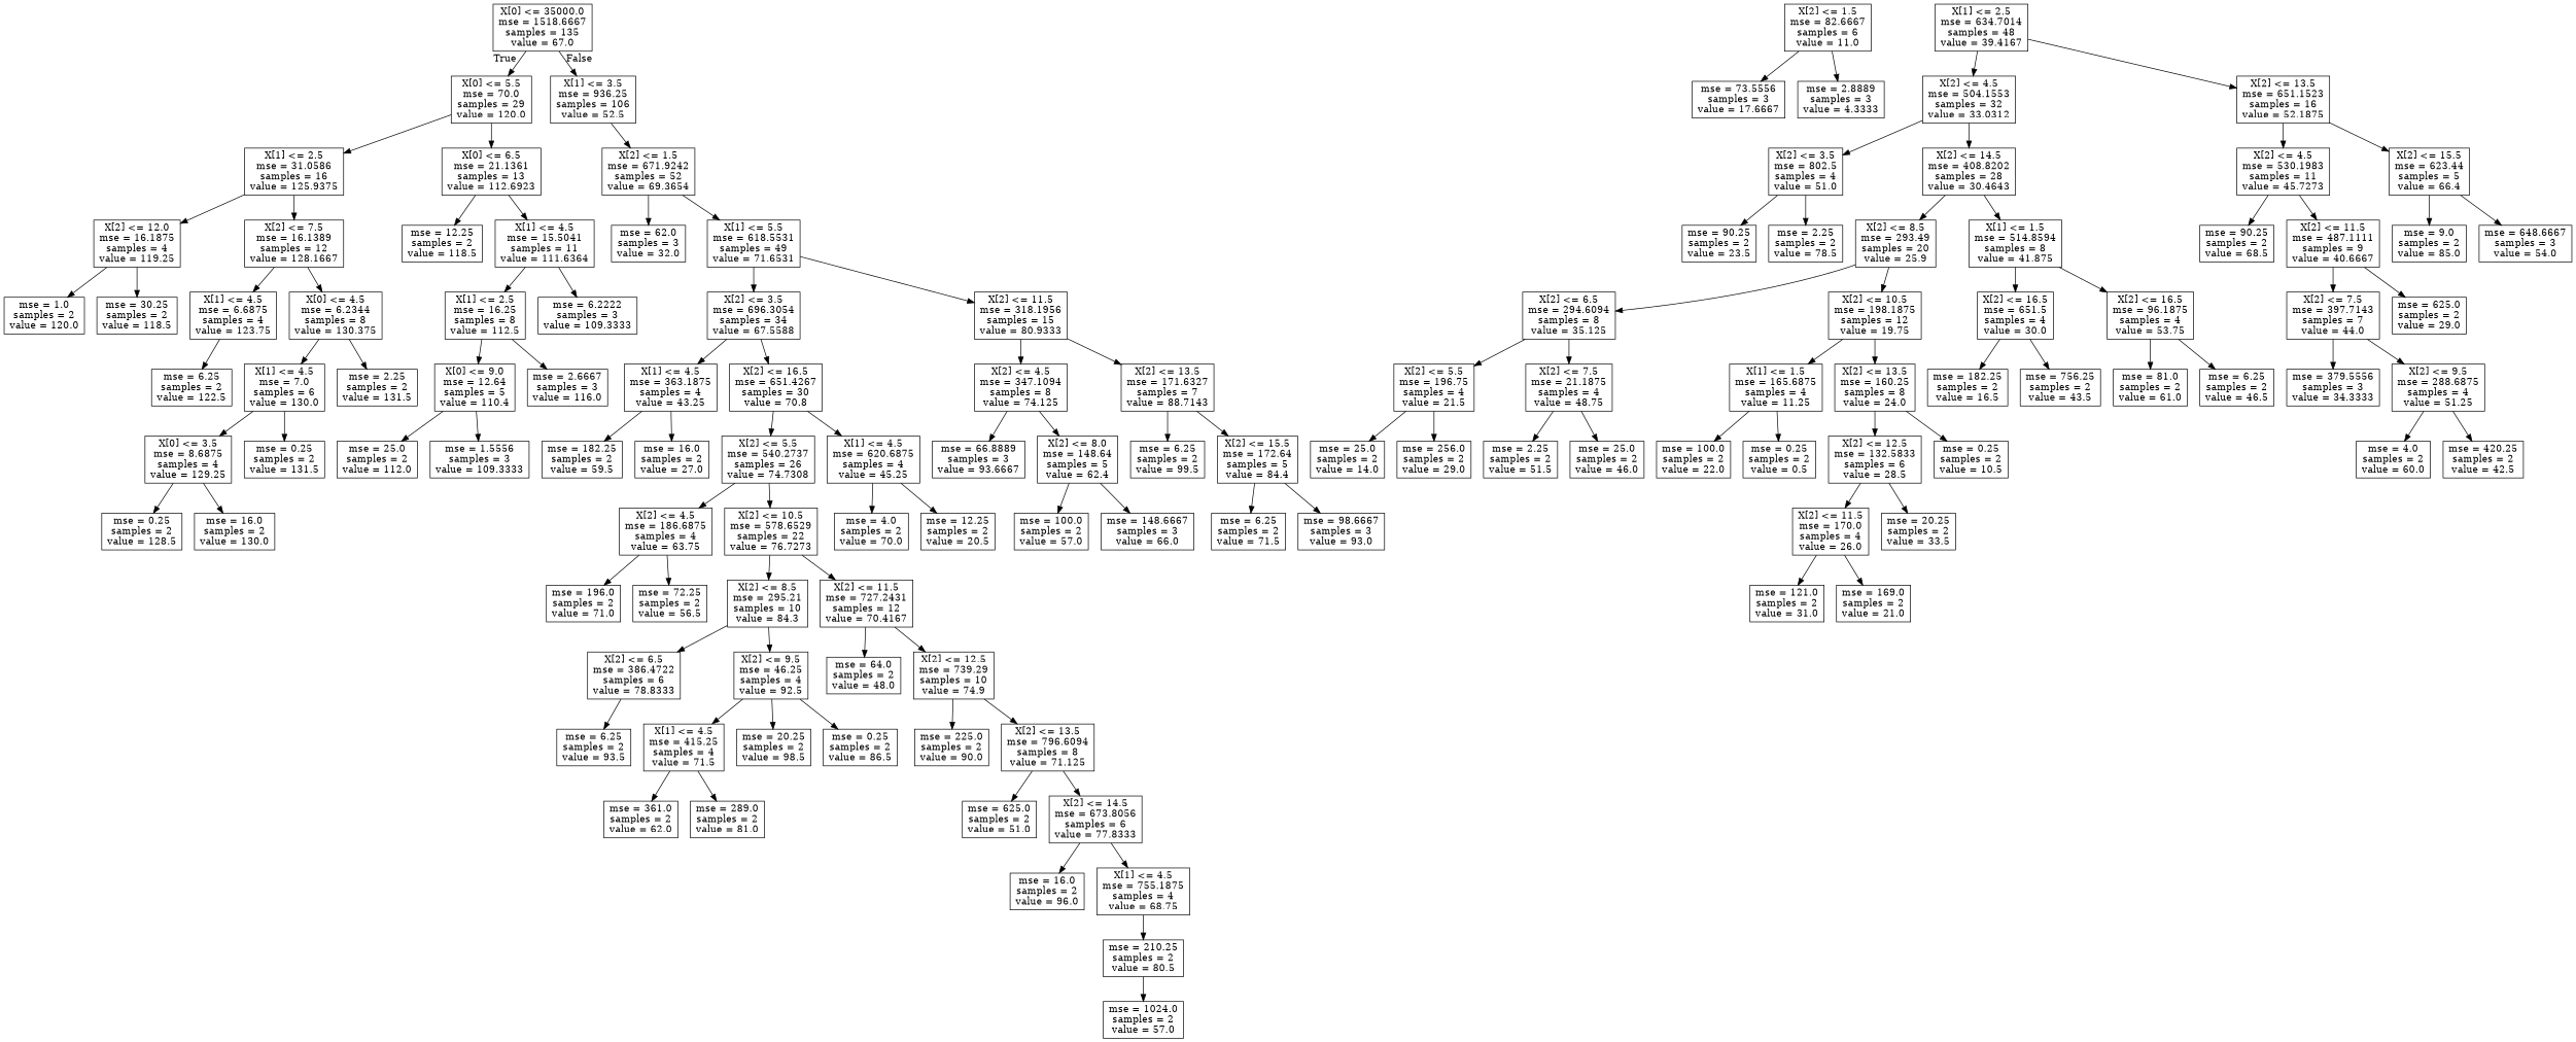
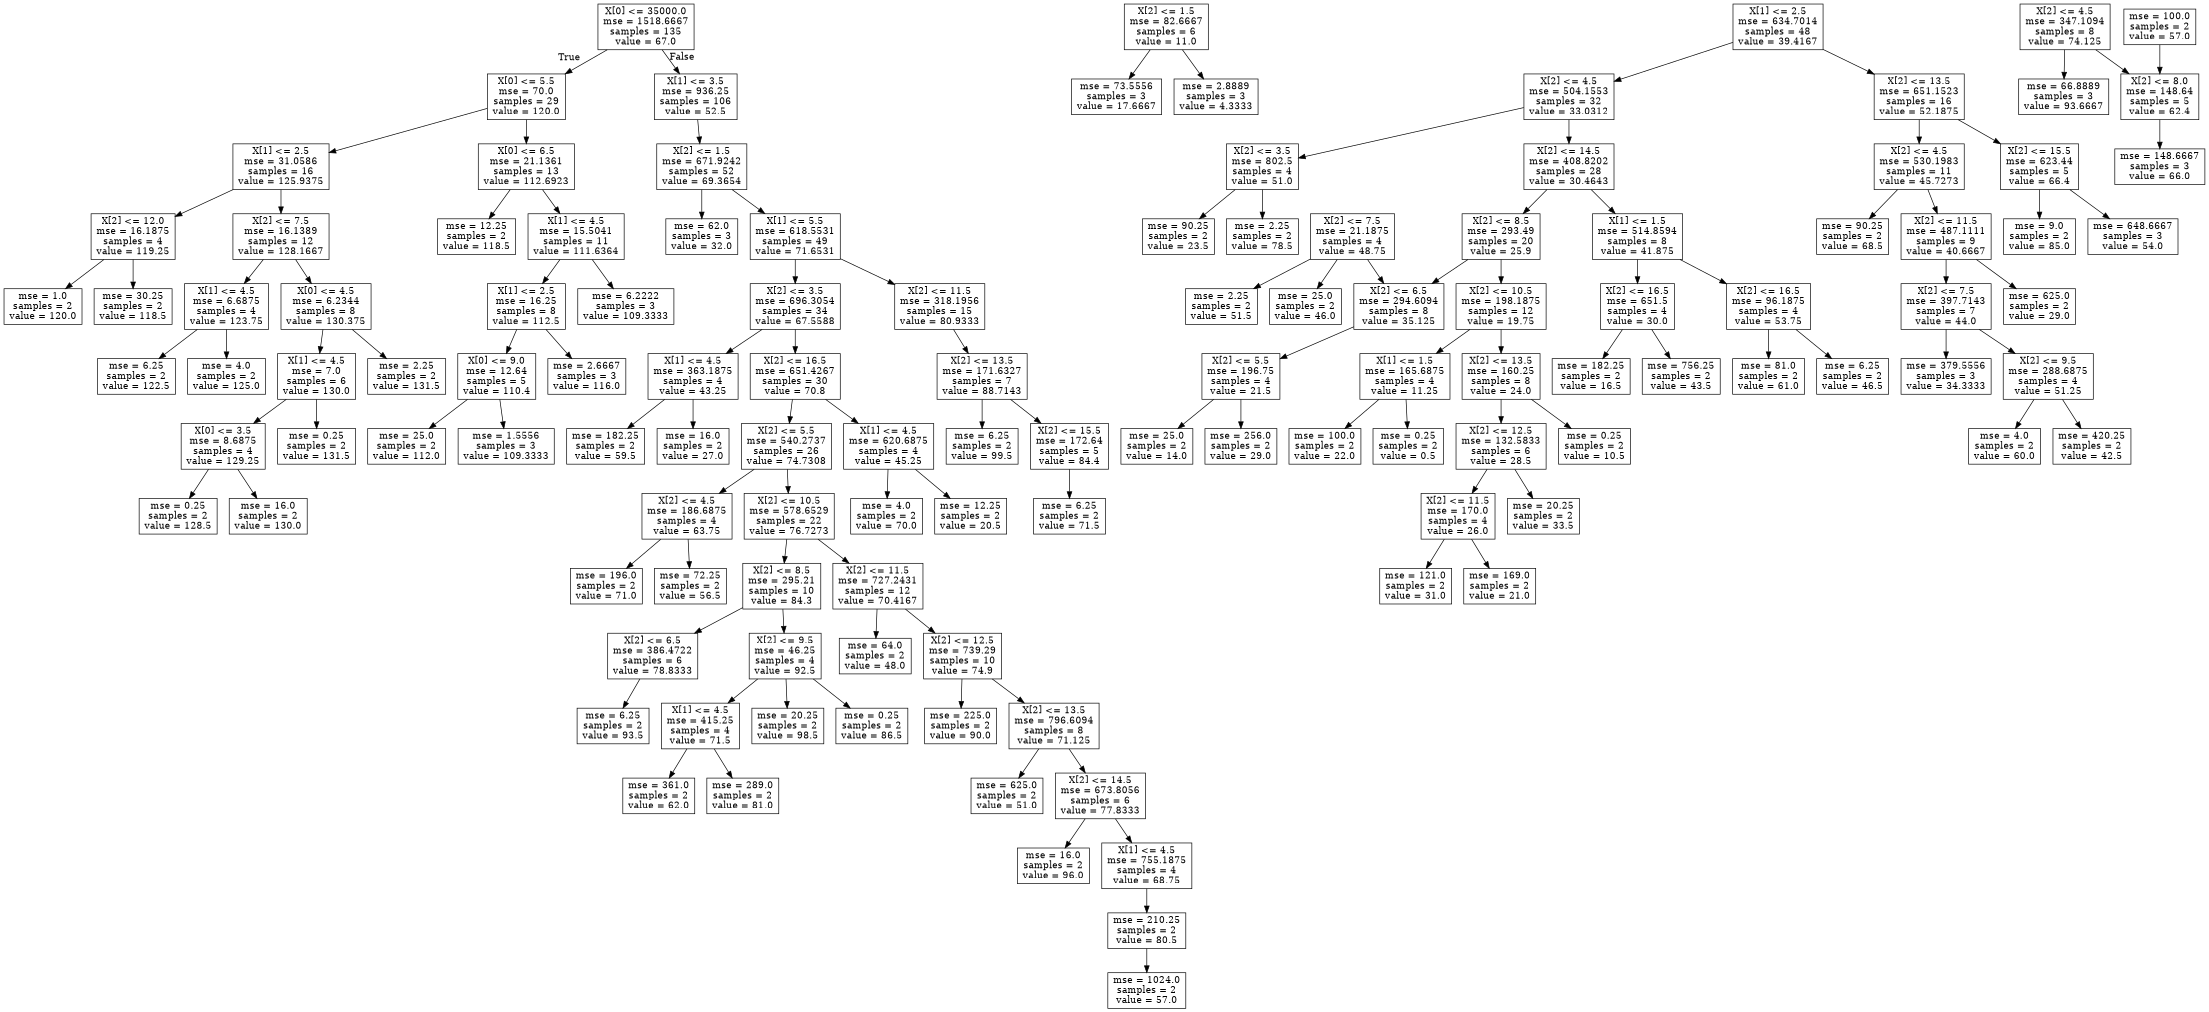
  digraph {
    node [shape=box]
    n1 [label="X[0] <= 35000.0\nmse = 1518.6667\nsamples = 135\nvalue = 67.0"]
    n2 [label="X[0] <= 5.5\nmse = 70.0\nsamples = 29\nvalue = 120.0"]
    n3 [label="X[1] <= 3.5\nmse = 936.25\nsamples = 106\nvalue = 52.5"]
    n4 [label="X[1] <= 2.5\nmse = 31.0586\nsamples = 16\nvalue = 125.9375"]
    n5 [label="X[0] <= 6.5\nmse = 21.1361\nsamples = 13\nvalue = 112.6923"]
    n6 [label="X[2] <= 1.5\nmse = 671.9242\nsamples = 52\nvalue = 69.3654"]
    n7 [label="X[2] <= 12.0\nmse = 16.1875\nsamples = 4\nvalue = 119.25"]
    n8 [label="X[2] <= 7.5\nmse = 16.1389\nsamples = 12\nvalue = 128.1667"]
    n9 [label="mse = 12.25\nsamples = 2\nvalue = 118.5"]
    n10 [label="X[1] <= 4.5\nmse = 15.5041\nsamples = 11\nvalue = 111.6364"]
    n11 [label="mse = 1.0\nsamples = 2\nvalue = 120.0"]
    n12 [label="mse = 30.25\nsamples = 2\nvalue = 118.5"]
    n13 [label="X[1] <= 4.5\nmse = 6.6875\nsamples = 4\nvalue = 123.75"]
    n14 [label="X[0] <= 4.5\nmse = 6.2344\nsamples = 8\nvalue = 130.375"]
    n15 [label="mse = 6.25\nsamples = 2\nvalue = 122.5"]
+   n16 [label="mse = 4.0\nsamples = 2\nvalue = 125.0"]
    n17 [label="X[1] <= 4.5\nmse = 7.0\nsamples = 6\nvalue = 130.0"]
    n18 [label="mse = 2.25\nsamples = 2\nvalue = 131.5"]
    n19 [label="X[0] <= 3.5\nmse = 8.6875\nsamples = 4\nvalue = 129.25"]
    n20 [label="mse = 0.25\nsamples = 2\nvalue = 131.5"]
    n21 [label="mse = 0.25\nsamples = 2\nvalue = 128.5"]
    n22 [label="mse = 16.0\nsamples = 2\nvalue = 130.0"]
    n23 [label="X[1] <= 2.5\nmse = 16.25\nsamples = 8\nvalue = 112.5"]
    n24 [label="mse = 6.2222\nsamples = 3\nvalue = 109.3333"]
    n25 [label="X[0] <= 9.0\nmse = 12.64\nsamples = 5\nvalue = 110.4"]
    n26 [label="mse = 2.6667\nsamples = 3\nvalue = 116.0"]
    n27 [label="mse = 25.0\nsamples = 2\nvalue = 112.0"]
    n28 [label="mse = 1.5556\nsamples = 3\nvalue = 109.3333"]
    n29 [label="mse = 62.0\nsamples = 3\nvalue = 32.0"]
    n30 [label="X[1] <= 5.5\nmse = 618.5531\nsamples = 49\nvalue = 71.6531"]
    n31 [label="X[2] <= 1.5\nmse = 82.6667\nsamples = 6\nvalue = 11.0"]
    n32 [label="mse = 73.5556\nsamples = 3\nvalue = 17.6667"]
    n33 [label="mse = 2.8889\nsamples = 3\nvalue = 4.3333"]
    n34 [label="X[1] <= 2.5\nmse = 634.7014\nsamples = 48\nvalue = 39.4167"]
    n35 [label="X[2] <= 4.5\nmse = 504.1553\nsamples = 32\nvalue = 33.0312"]
    n36 [label="X[2] <= 13.5\nmse = 651.1523\nsamples = 16\nvalue = 52.1875"]
    n37 [label="X[2] <= 3.5\nmse = 802.5\nsamples = 4\nvalue = 51.0"]
    n38 [label="X[2] <= 14.5\nmse = 408.8202\nsamples = 28\nvalue = 30.4643"]
    n39 [label="X[2] <= 4.5\nmse = 530.1983\nsamples = 11\nvalue = 45.7273"]
    n40 [label="X[2] <= 15.5\nmse = 623.44\nsamples = 5\nvalue = 66.4"]
    n41 [label="mse = 90.25\nsamples = 2\nvalue = 23.5"]
    n42 [label="mse = 2.25\nsamples = 2\nvalue = 78.5"]
    n43 [label="X[2] <= 8.5\nmse = 293.49\nsamples = 20\nvalue = 25.9"]
    n44 [label="X[1] <= 1.5\nmse = 514.8594\nsamples = 8\nvalue = 41.875"]
    n45 [label="X[2] <= 6.5\nmse = 294.6094\nsamples = 8\nvalue = 35.125"]
    n46 [label="X[2] <= 10.5\nmse = 198.1875\nsamples = 12\nvalue = 19.75"]
    n47 [label="X[2] <= 16.5\nmse = 651.5\nsamples = 4\nvalue = 30.0"]
    n48 [label="X[2] <= 16.5\nmse = 96.1875\nsamples = 4\nvalue = 53.75"]
    n49 [label="X[2] <= 5.5\nmse = 196.75\nsamples = 4\nvalue = 21.5"]
    n50 [label="X[2] <= 7.5\nmse = 21.1875\nsamples = 4\nvalue = 48.75"]
    n51 [label="X[1] <= 1.5\nmse = 165.6875\nsamples = 4\nvalue = 11.25"]
    n52 [label="X[2] <= 13.5\nmse = 160.25\nsamples = 8\nvalue = 24.0"]
    n53 [label="mse = 25.0\nsamples = 2\nvalue = 14.0"]
    n54 [label="mse = 256.0\nsamples = 2\nvalue = 29.0"]
    n55 [label="mse = 2.25\nsamples = 2\nvalue = 51.5"]
    n56 [label="mse = 25.0\nsamples = 2\nvalue = 46.0"]
    n57 [label="mse = 100.0\nsamples = 2\nvalue = 22.0"]
    n58 [label="mse = 0.25\nsamples = 2\nvalue = 0.5"]
    n59 [label="X[2] <= 12.5\nmse = 132.5833\nsamples = 6\nvalue = 28.5"]
    n60 [label="mse = 0.25\nsamples = 2\nvalue = 10.5"]
    n61 [label="X[2] <= 11.5\nmse = 170.0\nsamples = 4\nvalue = 26.0"]
    n62 [label="mse = 20.25\nsamples = 2\nvalue = 33.5"]
    n63 [label="mse = 121.0\nsamples = 2\nvalue = 31.0"]
    n64 [label="mse = 169.0\nsamples = 2\nvalue = 21.0"]
    n65 [label="mse = 182.25\nsamples = 2\nvalue = 16.5"]
    n66 [label="mse = 756.25\nsamples = 2\nvalue = 43.5"]
    n67 [label="mse = 81.0\nsamples = 2\nvalue = 61.0"]
    n68 [label="mse = 6.25\nsamples = 2\nvalue = 46.5"]
    n69 [label="mse = 90.25\nsamples = 2\nvalue = 68.5"]
    n70 [label="X[2] <= 11.5\nmse = 487.1111\nsamples = 9\nvalue = 40.6667"]
    n71 [label="mse = 9.0\nsamples = 2\nvalue = 85.0"]
    n72 [label="mse = 648.6667\nsamples = 3\nvalue = 54.0"]
    n73 [label="X[2] <= 7.5\nmse = 397.7143\nsamples = 7\nvalue = 44.0"]
    n74 [label="mse = 625.0\nsamples = 2\nvalue = 29.0"]
    n75 [label="mse = 379.5556\nsamples = 3\nvalue = 34.3333"]
    n76 [label="X[2] <= 9.5\nmse = 288.6875\nsamples = 4\nvalue = 51.25"]
    n77 [label="mse = 4.0\nsamples = 2\nvalue = 60.0"]
    n78 [label="mse = 420.25\nsamples = 2\nvalue = 42.5"]
    n79 [label="X[2] <= 3.5\nmse = 696.3054\nsamples = 34\nvalue = 67.5588"]
    n80 [label="X[2] <= 11.5\nmse = 318.1956\nsamples = 15\nvalue = 80.9333"]
    n81 [label="X[1] <= 4.5\nmse = 363.1875\nsamples = 4\nvalue = 43.25"]
    n82 [label="X[2] <= 16.5\nmse = 651.4267\nsamples = 30\nvalue = 70.8"]
    n83 [label="X[2] <= 4.5\nmse = 347.1094\nsamples = 8\nvalue = 74.125"]
    n84 [label="X[2] <= 13.5\nmse = 171.6327\nsamples = 7\nvalue = 88.7143"]
    n85 [label="mse = 182.25\nsamples = 2\nvalue = 59.5"]
    n86 [label="mse = 16.0\nsamples = 2\nvalue = 27.0"]
    n87 [label="X[2] <= 5.5\nmse = 540.2737\nsamples = 26\nvalue = 74.7308"]
    n88 [label="X[1] <= 4.5\nmse = 620.6875\nsamples = 4\nvalue = 45.25"]
    n89 [label="X[2] <= 4.5\nmse = 186.6875\nsamples = 4\nvalue = 63.75"]
    n90 [label="X[2] <= 10.5\nmse = 578.6529\nsamples = 22\nvalue = 76.7273"]
    n91 [label="mse = 4.0\nsamples = 2\nvalue = 70.0"]
    n92 [label="mse = 12.25\nsamples = 2\nvalue = 20.5"]
    n93 [label="mse = 196.0\nsamples = 2\nvalue = 71.0"]
    n94 [label="mse = 72.25\nsamples = 2\nvalue = 56.5"]
    n95 [label="X[2] <= 8.5\nmse = 295.21\nsamples = 10\nvalue = 84.3"]
    n96 [label="X[2] <= 11.5\nmse = 727.2431\nsamples = 12\nvalue = 70.4167"]
    n97 [label="X[2] <= 6.5\nmse = 386.4722\nsamples = 6\nvalue = 78.8333"]
    n98 [label="X[2] <= 9.5\nmse = 46.25\nsamples = 4\nvalue = 92.5"]
    n99 [label="mse = 64.0\nsamples = 2\nvalue = 48.0"]
    n100 [label="X[2] <= 12.5\nmse = 739.29\nsamples = 10\nvalue = 74.9"]
    n101 [label="mse = 6.25\nsamples = 2\nvalue = 93.5"]
    n102 [label="X[1] <= 4.5\nmse = 415.25\nsamples = 4\nvalue = 71.5"]
    n103 [label="mse = 20.25\nsamples = 2\nvalue = 98.5"]
    n104 [label="mse = 0.25\nsamples = 2\nvalue = 86.5"]
    n105 [label="mse = 361.0\nsamples = 2\nvalue = 62.0"]
    n106 [label="mse = 289.0\nsamples = 2\nvalue = 81.0"]
    n107 [label="mse = 225.0\nsamples = 2\nvalue = 90.0"]
    n108 [label="X[2] <= 13.5\nmse = 796.6094\nsamples = 8\nvalue = 71.125"]
    n109 [label="mse = 625.0\nsamples = 2\nvalue = 51.0"]
    n110 [label="X[2] <= 14.5\nmse = 673.8056\nsamples = 6\nvalue = 77.8333"]
    n111 [label="mse = 16.0\nsamples = 2\nvalue = 96.0"]
    n112 [label="X[1] <= 4.5\nmse = 755.1875\nsamples = 4\nvalue = 68.75"]
    n113 [label="mse = 210.25\nsamples = 2\nvalue = 80.5"]
    n114 [label="mse = 1024.0\nsamples = 2\nvalue = 57.0"]
    n115 [label="mse = 66.8889\nsamples = 3\nvalue = 93.6667"]
    n116 [label="X[2] <= 8.0\nmse = 148.64\nsamples = 5\nvalue = 62.4"]
    n117 [label="mse = 6.25\nsamples = 2\nvalue = 99.5"]
    n118 [label="X[2] <= 15.5\nmse = 172.64\nsamples = 5\nvalue = 84.4"]
    n119 [label="mse = 100.0\nsamples = 2\nvalue = 57.0"]
    n120 [label="mse = 148.6667\nsamples = 3\nvalue = 66.0"]
    n121 [label="mse = 6.25\nsamples = 2\nvalue = 71.5"]
-   n122 [label="mse = 98.6667\nsamples = 3\nvalue = 93.0"]
    n1 -> n2 [headlabel=True labelangle=45 labeldistance=2.5]
    n1 -> n3 [headlabel=False labelangle=-45 labeldistance=2.5]
    n2 -> n4
    n2 -> n5
    n3 -> n6
    n4 -> n7
    n4 -> n8
    n5 -> n9
    n5 -> n10
    n6 -> n29
    n6 -> n30
    n7 -> n11
    n7 -> n12
    n8 -> n13
    n8 -> n14
    n10 -> n23
    n10 -> n24
    n13 -> n15
+   n13 -> n16
    n14 -> n17
    n14 -> n18
    n17 -> n19
    n17 -> n20
    n19 -> n21
    n19 -> n22
    n23 -> n25
    n23 -> n26
    n25 -> n27
    n25 -> n28
    n30 -> n79
    n30 -> n80
    n31 -> n32
    n31 -> n33
    n34 -> n35
    n34 -> n36
    n35 -> n37
    n35 -> n38
    n36 -> n39
    n36 -> n40
    n37 -> n41
    n37 -> n42
    n38 -> n43
    n38 -> n44
    n39 -> n69
    n39 -> n70
    n40 -> n71
    n40 -> n72
    n43 -> n45
    n43 -> n46
    n44 -> n47
    n44 -> n48
    n45 -> n49
-   n45 -> n50
+   n50 -> n45
    n46 -> n51
    n46 -> n52
    n47 -> n65
    n47 -> n66
    n48 -> n67
    n48 -> n68
    n49 -> n53
    n49 -> n54
    n50 -> n55
    n50 -> n56
    n51 -> n57
    n51 -> n58
    n52 -> n59
    n52 -> n60
    n59 -> n61
    n59 -> n62
    n61 -> n63
    n61 -> n64
    n70 -> n73
    n70 -> n74
    n73 -> n75
    n73 -> n76
    n76 -> n77
    n76 -> n78
    n79 -> n81
    n79 -> n82
-   n80 -> n83
    n80 -> n84
    n81 -> n85
    n81 -> n86
    n82 -> n87
    n82 -> n88
    n83 -> n115
    n83 -> n116
    n84 -> n117
    n84 -> n118
    n87 -> n89
    n87 -> n90
    n88 -> n91
    n88 -> n92
    n89 -> n93
    n89 -> n94
    n90 -> n95
    n90 -> n96
    n95 -> n97
    n95 -> n98
    n96 -> n99
    n96 -> n100
    n97 -> n101
    n98 -> n102
    n98 -> n103
    n98 -> n104
    n100 -> n107
    n100 -> n108
    n102 -> n105
    n102 -> n106
    n108 -> n109
    n108 -> n110
    n110 -> n111
    n110 -> n112
    n112 -> n113
    n113 -> n114
-   n116 -> n119
+   n119 -> n116
    n116 -> n120
    n118 -> n121
-   n118 -> n122
  }
